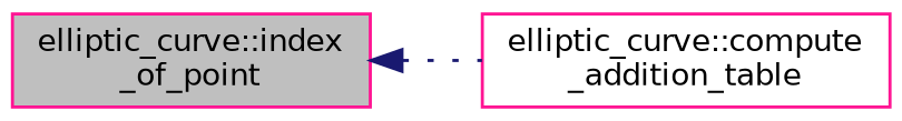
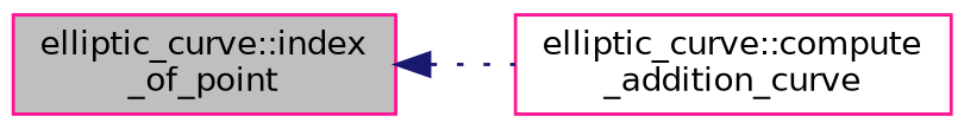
  digraph {
    rankdir=LR
    node [color=deeppink fontname=Helvetica fontsize=10 shape=record style=filled]
    n1 [fillcolor=grey75 fontcolor=black height=0.2 label="elliptic_curve::index\l_of_point" width=0.4]
-   n2 [fillcolor=white height=0.2 label="elliptic_curve::compute\l_addition_table" width=0.4]
+   n2 [fillcolor=white height=0.2 label="elliptic_curve::compute\l_addition_curve" width=0.4]
    n1 -> n2 [color=midnightblue dir=back fontname=Helvetica fontsize=10 labelfontname=Helvetica labelfontsize=10 style=dotted]
  }
